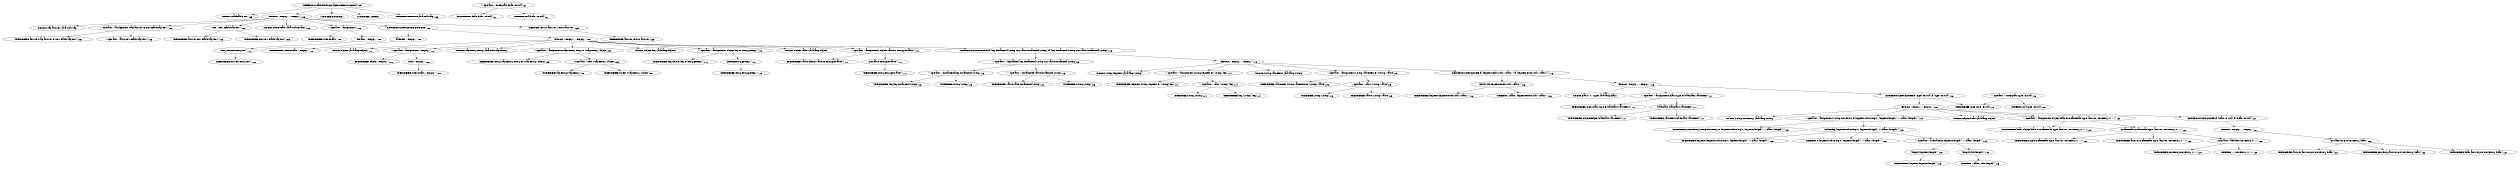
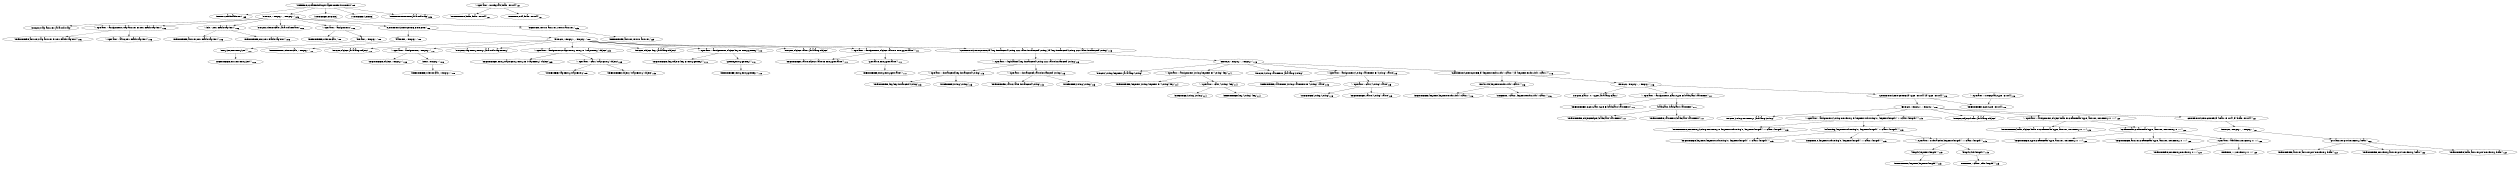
  digraph {
    n1 [label=<(METHOD,createBindingsMapFromEnvironment)<SUB>105</SUB>>]
    n2 [label=<(PARAM,Hashtable env)<SUB>105</SUB>>]
    n3 [label=<(BLOCK,&lt;empty&gt;,&lt;empty&gt;)<SUB>105</SUB>>]
    n4 [label=<(MODIFIER,PUBLIC)>]
    n5 [label=<(MODIFIER,STATIC)>]
    n6 [label=<(METHOD_RETURN,java.util.Map)<SUB>105</SUB>>]
    n7 [label=<(LOCAL,Map answer: java.util.Map)>]
    n8 [label=<(&lt;operator&gt;.assignment,Map answer = new HashMap(env))<SUB>106</SUB>>]
    n9 [label=<(&lt;init&gt;,new HashMap(env))<SUB>106</SUB>>]
    n10 [label=<(LOCAL,$iterLocal0: java.util.Iterator)<SUB>108</SUB>>]
    n11 [label=<(&lt;operator&gt;.assignment,)<SUB>108</SUB>>]
    n12 [label=<(CONTROL_STRUCTURE,FOR,FOR)<SUB>108</SUB>>]
    n13 [label=<(RETURN,return answer;,return answer;)<SUB>129</SUB>>]
    n14 [label=<(IDENTIFIER,answer,Map answer = new HashMap(env))<SUB>106</SUB>>]
    n15 [label=<(&lt;operator&gt;.alloc,new HashMap(env))<SUB>106</SUB>>]
    n16 [label=<(IDENTIFIER,answer,new HashMap(env))<SUB>106</SUB>>]
    n17 [label=<(IDENTIFIER,env,new HashMap(env))<SUB>106</SUB>>]
    n18 [label=<(IDENTIFIER,$iterLocal0,)<SUB>108</SUB>>]
    n19 [label=<(iterator,&lt;empty&gt;)<SUB>108</SUB>>]
    n20 [label=<(hasNext,&lt;empty&gt;)<SUB>108</SUB>>]
    n21 [label=<(BLOCK,&lt;empty&gt;,&lt;empty&gt;)<SUB>108</SUB>>]
    n22 [label=<(IDENTIFIER,answer,return answer;)<SUB>129</SUB>>]
    n23 [label=<(entrySet,env.entrySet())<SUB>108</SUB>>]
    n24 [label=<(IDENTIFIER,env,env.entrySet())<SUB>108</SUB>>]
    n25 [label=<(IDENTIFIER,$iterLocal0,&lt;empty&gt;)<SUB>108</SUB>>]
    n26 [label=<(LOCAL,object: java.lang.Object)<SUB>108</SUB>>]
    n27 [label=<(&lt;operator&gt;.assignment,&lt;empty&gt;)<SUB>108</SUB>>]
    n28 [label=<(LOCAL,Map.Entry entry: java.util.Map$Entry)>]
    n29 [label=<(&lt;operator&gt;.assignment,Map$Entry entry = (Map.Entry) object)<SUB>109</SUB>>]
    n30 [label=<(LOCAL,Object key: java.lang.Object)>]
    n31 [label=<(&lt;operator&gt;.assignment,Object key = entry.getKey())<SUB>110</SUB>>]
    n32 [label=<(LOCAL,Object value: java.lang.Object)>]
    n33 [label=<(&lt;operator&gt;.assignment,Object value = entry.getValue())<SUB>111</SUB>>]
    n34 [label=<(CONTROL_STRUCTURE,if (key instanceof String &amp;&amp; value instanceof String),if (key instanceof String &amp;&amp; value instanceof String))<SUB>113</SUB>>]
    n35 [label=<(IDENTIFIER,object,&lt;empty&gt;)<SUB>108</SUB>>]
    n36 [label=<(next,&lt;empty&gt;)<SUB>108</SUB>>]
    n37 [label=<(IDENTIFIER,entry,Map$Entry entry = (Map.Entry) object)<SUB>109</SUB>>]
    n38 [label=<(&lt;operator&gt;.cast,(Map.Entry) object)<SUB>109</SUB>>]
    n39 [label=<(IDENTIFIER,key,Object key = entry.getKey())<SUB>110</SUB>>]
    n40 [label=<(getKey,entry.getKey())<SUB>110</SUB>>]
    n41 [label=<(IDENTIFIER,value,Object value = entry.getValue())<SUB>111</SUB>>]
    n42 [label=<(getValue,entry.getValue())<SUB>111</SUB>>]
    n43 [label=<(&lt;operator&gt;.logicalAnd,key instanceof String &amp;&amp; value instanceof String)<SUB>113</SUB>>]
    n44 [label=<(BLOCK,&lt;empty&gt;,&lt;empty&gt;)<SUB>113</SUB>>]
    n45 [label=<(IDENTIFIER,$iterLocal0,&lt;empty&gt;)<SUB>108</SUB>>]
    n46 [label=<(TYPE_REF,Map.Entry,Map.Entry)<SUB>109</SUB>>]
    n47 [label=<(IDENTIFIER,object,(Map.Entry) object)<SUB>109</SUB>>]
    n48 [label=<(IDENTIFIER,entry,entry.getKey())<SUB>110</SUB>>]
    n49 [label=<(IDENTIFIER,entry,entry.getValue())<SUB>111</SUB>>]
    n50 [label=<(&lt;operator&gt;.instanceOf,key instanceof String)<SUB>113</SUB>>]
    n51 [label=<(&lt;operator&gt;.instanceOf,value instanceof String)<SUB>113</SUB>>]
    n52 [label=<(LOCAL,String keyText: java.lang.String)>]
    n53 [label=<(&lt;operator&gt;.assignment,String keyText = (String) key)<SUB>114</SUB>>]
    n54 [label=<(LOCAL,String valueText: java.lang.String)>]
    n55 [label=<(&lt;operator&gt;.assignment,String valueText = (String) value)<SUB>115</SUB>>]
    n56 [label=<(CONTROL_STRUCTURE,if (keyText.endsWith(&quot;.class&quot;)),if (keyText.endsWith(&quot;.class&quot;)))<SUB>116</SUB>>]
    n57 [label=<(IDENTIFIER,key,key instanceof String)<SUB>113</SUB>>]
    n58 [label=<(TYPE_REF,String,String)<SUB>113</SUB>>]
    n59 [label=<(IDENTIFIER,value,value instanceof String)<SUB>113</SUB>>]
    n60 [label=<(TYPE_REF,String,String)<SUB>113</SUB>>]
    n61 [label=<(IDENTIFIER,keyText,String keyText = (String) key)<SUB>114</SUB>>]
    n62 [label=<(&lt;operator&gt;.cast,(String) key)<SUB>114</SUB>>]
    n63 [label=<(IDENTIFIER,valueText,String valueText = (String) value)<SUB>115</SUB>>]
    n64 [label=<(&lt;operator&gt;.cast,(String) value)<SUB>115</SUB>>]
    n65 [label=<(endsWith,keyText.endsWith(&quot;.class&quot;))<SUB>116</SUB>>]
    n66 [label=<(BLOCK,&lt;empty&gt;,&lt;empty&gt;)<SUB>116</SUB>>]
    n67 [label=<(TYPE_REF,String,String)<SUB>114</SUB>>]
    n68 [label=<(IDENTIFIER,key,(String) key)<SUB>114</SUB>>]
    n69 [label=<(TYPE_REF,String,String)<SUB>115</SUB>>]
    n70 [label=<(IDENTIFIER,value,(String) value)<SUB>115</SUB>>]
    n71 [label=<(IDENTIFIER,keyText,keyText.endsWith(&quot;.class&quot;))<SUB>116</SUB>>]
    n72 [label=<(LITERAL,&quot;.class&quot;,keyText.endsWith(&quot;.class&quot;))<SUB>116</SUB>>]
    n73 [label=<(LOCAL,Class&lt;?&gt; type: java.lang.Class)>]
    n74 [label=<(&lt;operator&gt;.assignment,Class type = loadClass(valueText))<SUB>117</SUB>>]
    n75 [label=<(CONTROL_STRUCTURE,if (type != null),if (type != null))<SUB>118</SUB>>]
    n76 [label=<(IDENTIFIER,type,Class type = loadClass(valueText))<SUB>117</SUB>>]
    n77 [label=<(loadClass,loadClass(valueText))<SUB>117</SUB>>]
    n78 [label=<(BLOCK,&lt;empty&gt;,&lt;empty&gt;)<SUB>118</SUB>>]
    n79 [label=<(IDENTIFIER,type,type != null)<SUB>118</SUB>>]
    n80 [label=<(IDENTIFIER,ObjectHelper,loadClass(valueText))<SUB>117</SUB>>]
    n81 [label=<(IDENTIFIER,valueText,loadClass(valueText))<SUB>117</SUB>>]
    n82 [label=<(&lt;operator&gt;.notEquals,type != null)<SUB>118</SUB>>]
-   n83 [label=<(LITERAL,null,type != null)<SUB>118</SUB>>]
    n84 [label=<(LOCAL,String newEntry: java.lang.String)>]
    n85 [label=<(&lt;operator&gt;.assignment,String newEntry = keyText.substring(0, keyText.length() - &quot;.class&quot;.length()))<SUB>119</SUB>>]
    n86 [label=<(LOCAL,Object bean: java.lang.Object)>]
    n87 [label=<(&lt;operator&gt;.assignment,Object bean = createBean(type, answer, newEntry + &quot;.&quot;))<SUB>120</SUB>>]
    n88 [label=<(CONTROL_STRUCTURE,if (bean != null),if (bean != null))<SUB>121</SUB>>]
    n89 [label=<(IDENTIFIER,newEntry,String newEntry = keyText.substring(0, keyText.length() - &quot;.class&quot;.length()))<SUB>119</SUB>>]
    n90 [label=<(substring,keyText.substring(0, keyText.length() - &quot;.class&quot;.length()))<SUB>119</SUB>>]
    n91 [label=<(IDENTIFIER,bean,Object bean = createBean(type, answer, newEntry + &quot;.&quot;))<SUB>120</SUB>>]
    n92 [label=<(createBean,createBean(type, answer, newEntry + &quot;.&quot;))<SUB>120</SUB>>]
    n93 [label=<(BLOCK,&lt;empty&gt;,&lt;empty&gt;)<SUB>121</SUB>>]
    n94 [label=<(IDENTIFIER,keyText,keyText.substring(0, keyText.length() - &quot;.class&quot;.length()))<SUB>119</SUB>>]
    n95 [label=<(LITERAL,0,keyText.substring(0, keyText.length() - &quot;.class&quot;.length()))<SUB>119</SUB>>]
    n96 [label=<(&lt;operator&gt;.subtraction,keyText.length() - &quot;.class&quot;.length())<SUB>119</SUB>>]
    n97 [label=<(length,keyText.length())<SUB>119</SUB>>]
    n98 [label=<(length,this.length())<SUB>119</SUB>>]
    n99 [label=<(IDENTIFIER,keyText,keyText.length())<SUB>119</SUB>>]
    n100 [label=<(LITERAL,&quot;.class&quot;,this.length())<SUB>119</SUB>>]
    n101 [label=<(IDENTIFIER,type,createBean(type, answer, newEntry + &quot;.&quot;))<SUB>120</SUB>>]
    n102 [label=<(IDENTIFIER,answer,createBean(type, answer, newEntry + &quot;.&quot;))<SUB>120</SUB>>]
    n103 [label=<(&lt;operator&gt;.addition,newEntry + &quot;.&quot;)<SUB>120</SUB>>]
    n104 [label=<(IDENTIFIER,newEntry,newEntry + &quot;.&quot;)<SUB>120</SUB>>]
    n105 [label=<(LITERAL,&quot;.&quot;,newEntry + &quot;.&quot;)<SUB>120</SUB>>]
    n106 [label=<(&lt;operator&gt;.notEquals,bean != null)<SUB>121</SUB>>]
    n107 [label=<(IDENTIFIER,bean,bean != null)<SUB>121</SUB>>]
    n108 [label=<(LITERAL,null,bean != null)<SUB>121</SUB>>]
    n109 [label=<(put,answer.put(newEntry, bean))<SUB>122</SUB>>]
    n110 [label=<(IDENTIFIER,answer,answer.put(newEntry, bean))<SUB>122</SUB>>]
    n111 [label=<(IDENTIFIER,newEntry,answer.put(newEntry, bean))<SUB>122</SUB>>]
    n112 [label=<(IDENTIFIER,bean,answer.put(newEntry, bean))<SUB>122</SUB>>]
    n1 -> n2
    n1 -> n3
    n1 -> n4
    n1 -> n5
    n1 -> n6
    n3 -> n7
    n3 -> n8
    n3 -> n9
    n3 -> n10
    n3 -> n11
    n3 -> n12
    n3 -> n13
    n8 -> n14
    n8 -> n15
    n9 -> n16
    n9 -> n17
    n11 -> n18
    n11 -> n19
    n12 -> n20
    n12 -> n21
    n13 -> n22
    n19 -> n23
    n20 -> n25
    n21 -> n26
    n21 -> n27
    n21 -> n28
    n21 -> n29
    n21 -> n30
    n21 -> n31
    n21 -> n32
    n21 -> n33
    n21 -> n34
    n23 -> n24
    n27 -> n35
    n27 -> n36
    n29 -> n37
    n29 -> n38
    n31 -> n39
    n31 -> n40
    n33 -> n41
    n33 -> n42
    n34 -> n43
    n34 -> n44
    n36 -> n45
    n38 -> n46
    n38 -> n47
    n40 -> n48
    n42 -> n49
    n43 -> n50
    n43 -> n51
    n44 -> n52
    n44 -> n53
    n44 -> n54
    n44 -> n55
    n44 -> n56
    n50 -> n57
    n50 -> n58
    n51 -> n59
    n51 -> n60
    n53 -> n61
    n53 -> n62
    n55 -> n63
    n55 -> n64
    n56 -> n65
    n56 -> n66
    n62 -> n67
    n62 -> n68
    n64 -> n69
    n64 -> n70
    n65 -> n71
    n65 -> n72
    n66 -> n73
    n66 -> n74
    n66 -> n75
    n74 -> n76
    n74 -> n77
    n75 -> n78
    n75 -> n79
    n77 -> n80
    n77 -> n81
    n78 -> n84
    n78 -> n85
    n78 -> n86
    n78 -> n87
    n78 -> n88
    n82 -> n79
-   n82 -> n83
    n85 -> n89
    n85 -> n90
    n87 -> n91
    n87 -> n92
    n88 -> n93
    n90 -> n94
    n90 -> n95
    n90 -> n96
    n92 -> n101
    n92 -> n102
    n92 -> n103
    n93 -> n109
    n96 -> n97
    n96 -> n98
    n97 -> n99
    n98 -> n100
    n103 -> n104
    n103 -> n105
    n106 -> n107
    n106 -> n108
    n109 -> n110
    n109 -> n111
    n109 -> n112
  }
